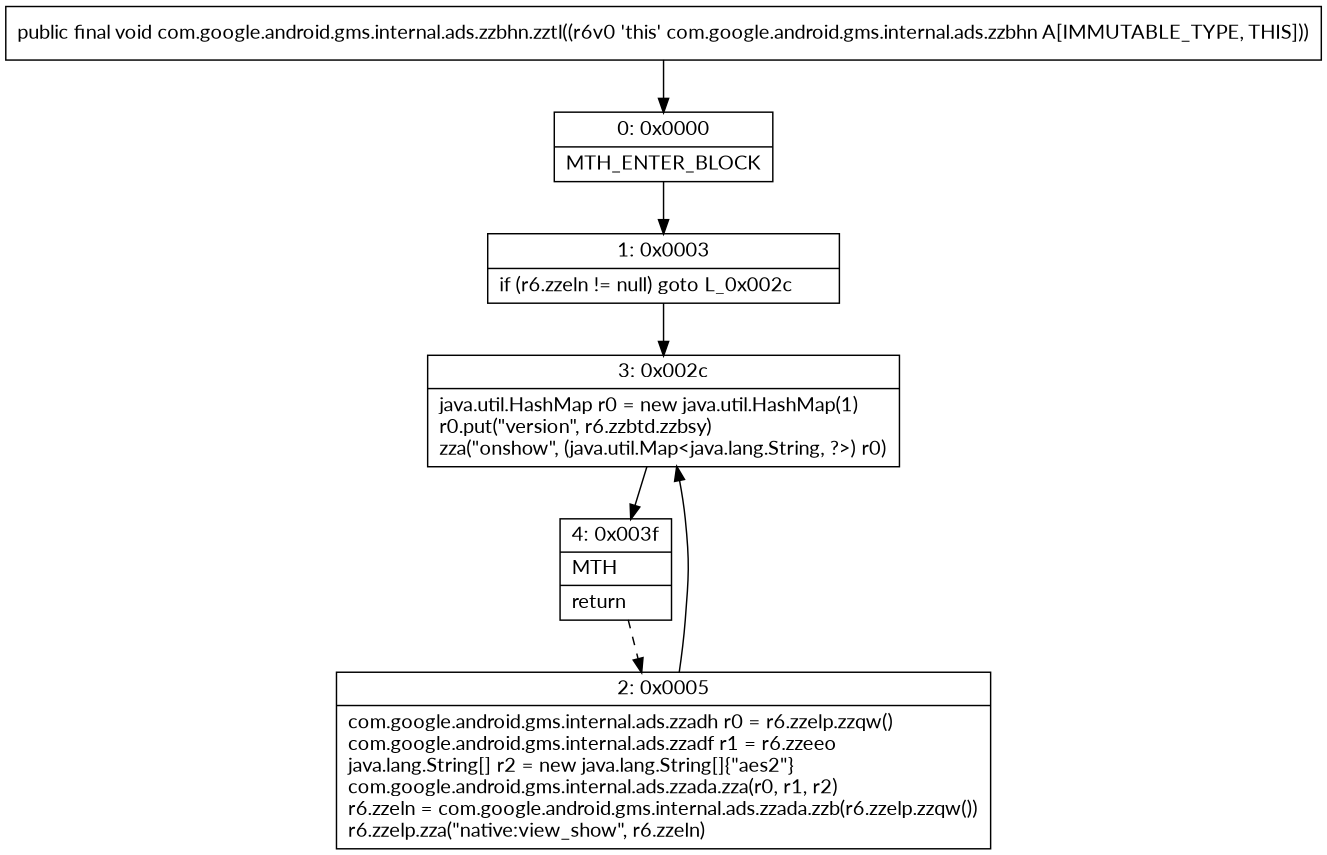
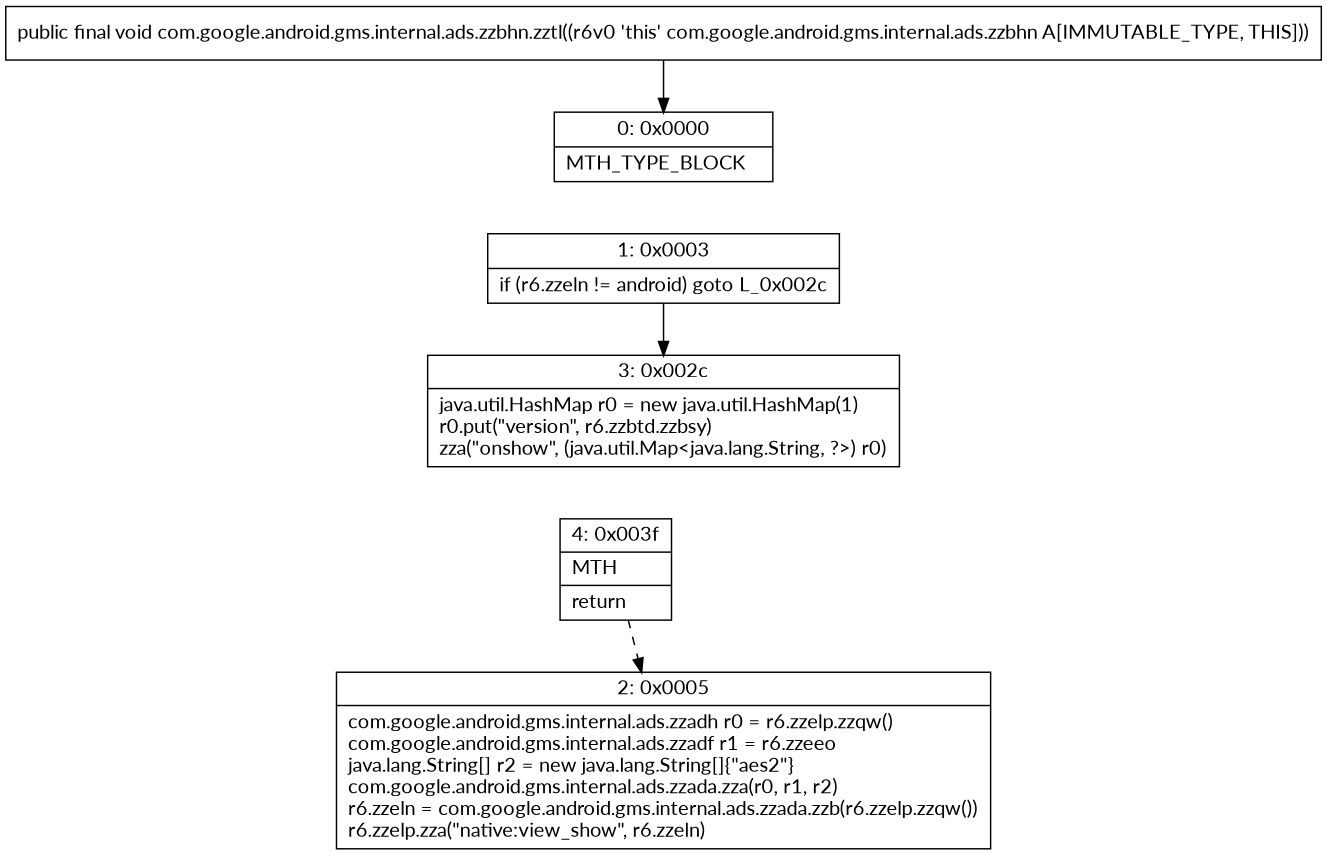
  digraph {
    fontname=Lato
    node [fontname=Lato shape=record]
    edge [fontname=Lato]
-   n1 [label="{0\:\ 0x0000|MTH_ENTER_BLOCK\l}"]
-   n2 [label="{1\:\ 0x0003|if (r6.zzeln != null) goto L_0x002c\l}"]
+   n1 [label="{0\:\ 0x0000|MTH_TYPE_BLOCK\l}"]
+   n2 [label="{1\:\ 0x0003|if (r6.zzeln != android) goto L_0x002c\l}"]
    n3 [label="{3\:\ 0x002c|java.util.HashMap r0 = new java.util.HashMap(1)\lr0.put(\"version\", r6.zzbtd.zzbsy)\lzza(\"onshow\", (java.util.Map\<java.lang.String, ?\>) r0)\l}"]
    n4 [label="{2\:\ 0x0005|com.google.android.gms.internal.ads.zzadh r0 = r6.zzelp.zzqw()\lcom.google.android.gms.internal.ads.zzadf r1 = r6.zzeeo\ljava.lang.String[] r2 = new java.lang.String[]\{\"aes2\"\}\lcom.google.android.gms.internal.ads.zzada.zza(r0, r1, r2)\lr6.zzeln = com.google.android.gms.internal.ads.zzada.zzb(r6.zzelp.zzqw())\lr6.zzelp.zza(\"native:view_show\", r6.zzeln)\l}"]
    n5 [label="{4\:\ 0x003f|MTH\l|return\l}"]
    n6 [label="{public final void com.google.android.gms.internal.ads.zzbhn.zztl((r6v0 'this' com.google.android.gms.internal.ads.zzbhn A[IMMUTABLE_TYPE, THIS])) }"]
-   n1 -> n2
    n2 -> n3
-   n3 -> n5
-   n4 -> n3
    n5 -> n4 [style=dashed]
    n6 -> n1
  }
